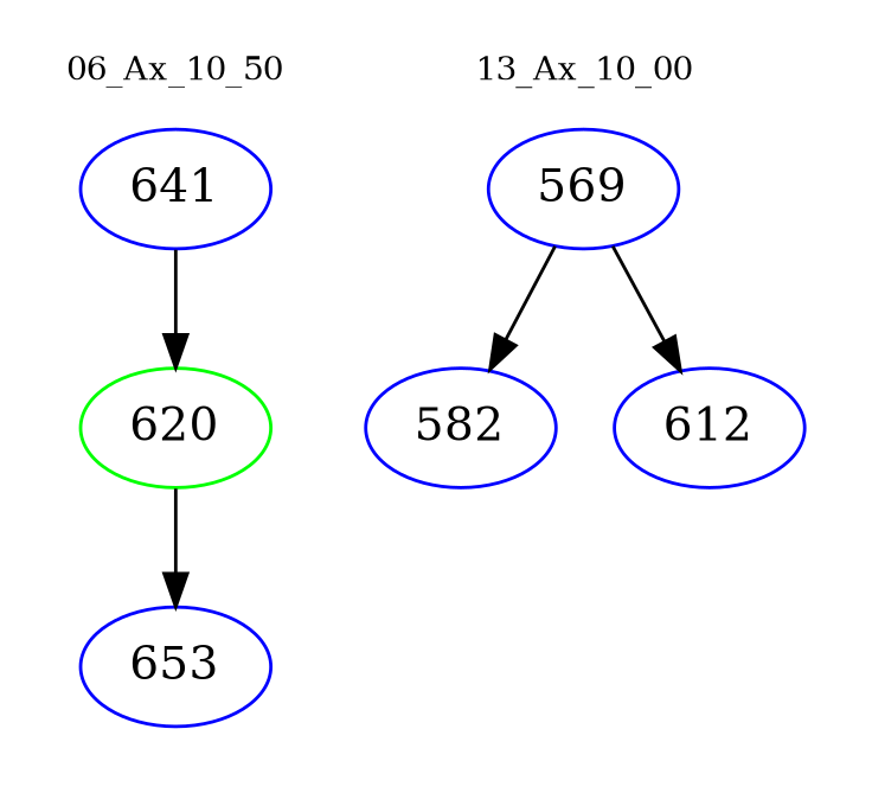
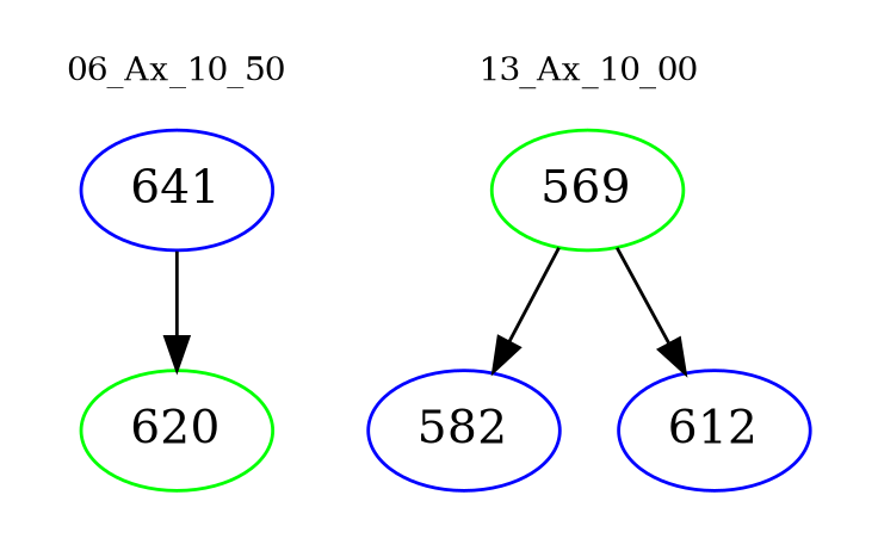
  digraph {
    node [color=blue]
    edge [color=black]
    n1 [label=641]
    n2 [color=green label=620]
-   n3 [label=653]
    n4 [label=582]
-   n5 [label=569]
+   n5 [color=green label=569]
    n6 [label=612]
    subgraph cluster_1 {
      color=white
      fontsize=10
      label="06_Ax_10_50"
      n1
      n2
-     n3
    }
    subgraph cluster_2 {
      color=white
      fontsize=10
      label="13_Ax_10_00"
      n4
      n5
      n6
    }
    n1 -> n2
-   n2 -> n3
    n5 -> n4
    n5 -> n6
  }
